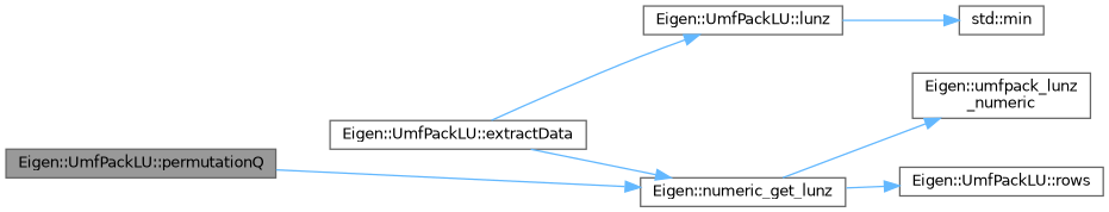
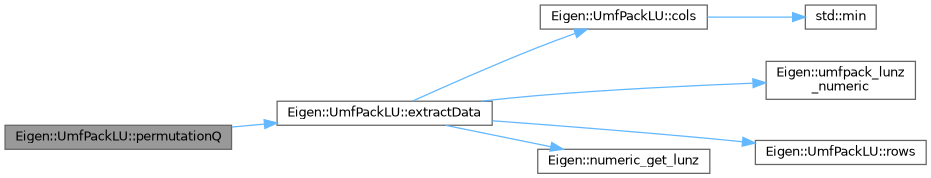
  digraph {
    rankdir=LR
    node [color=grey40 fillcolor=white fontname=Helvetica fontsize=10 shape=box style=filled]
    edge [color=steelblue1 fontname=Helvetica fontsize=10 labelfontname=Helvetica labelfontsize=10 style=solid]
    n1 [color=gray40 fillcolor=grey60 fontcolor=black height=0.2 label="Eigen::UmfPackLU::permutationQ" width=0.4]
    n2 [height=0.2 label="Eigen::UmfPackLU::extractData" width=0.4]
-   n3 [height=0.2 label="Eigen::UmfPackLU::lunz" width=0.4]
+   n3 [height=0.2 label="Eigen::UmfPackLU::cols" width=0.4]
    n4 [height=0.2 label="Eigen::UmfPackLU::rows" width=0.4]
    n5 [height=0.2 label="Eigen::numeric_get_lunz" width=0.4]
    n6 [height=0.2 label="Eigen::umfpack_lunz\l_numeric" width=0.4]
    n7 [height=0.2 label="std::min" width=0.4]
-   n1 -> n5
+   n1 -> n2
    n2 -> n3
-   n5 -> n4
+   n2 -> n4
    n2 -> n5
-   n5 -> n6
+   n2 -> n6
    n3 -> n7
  }
